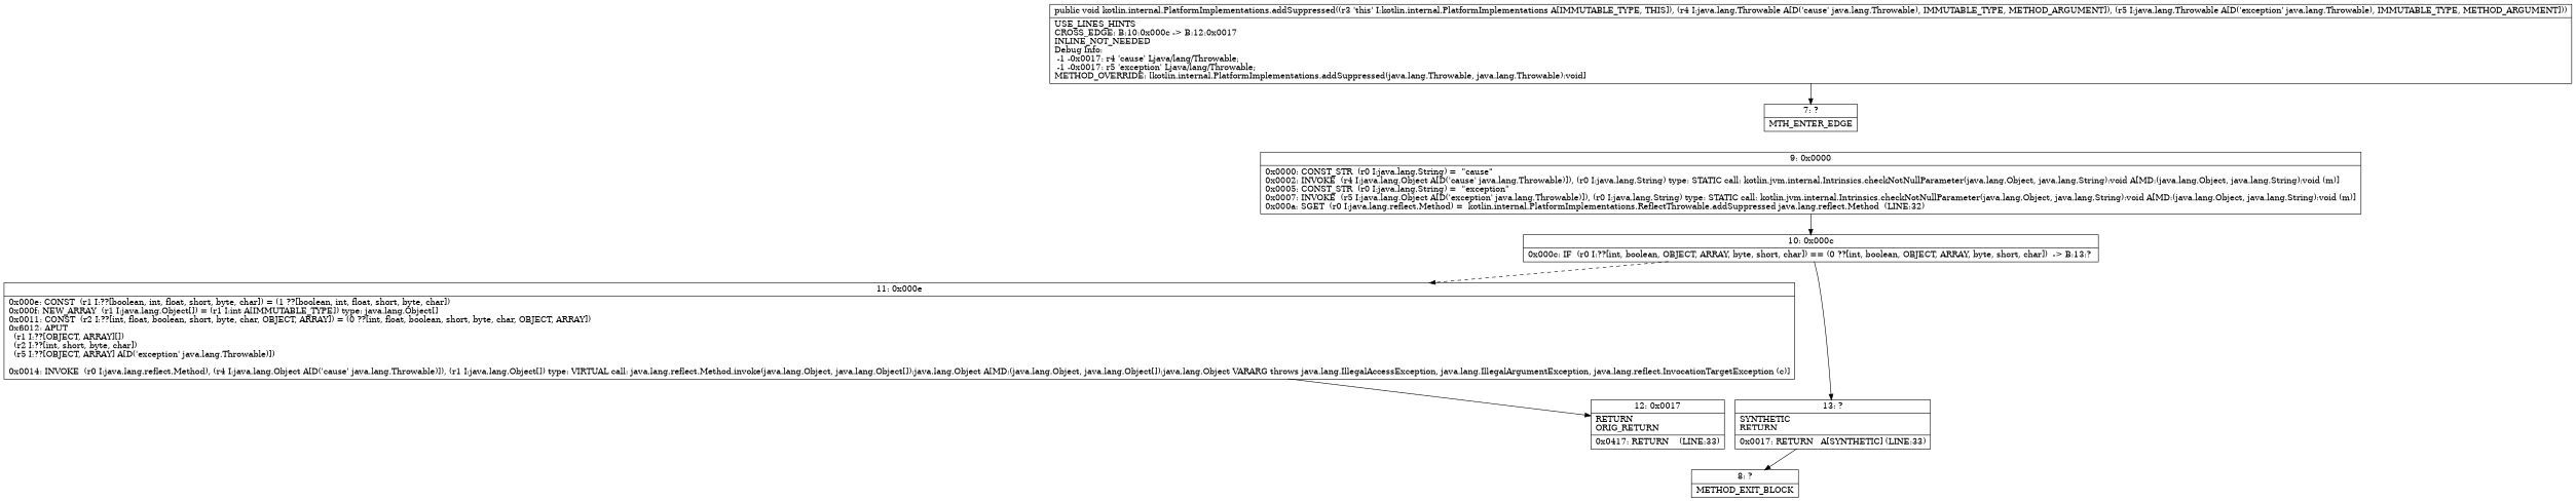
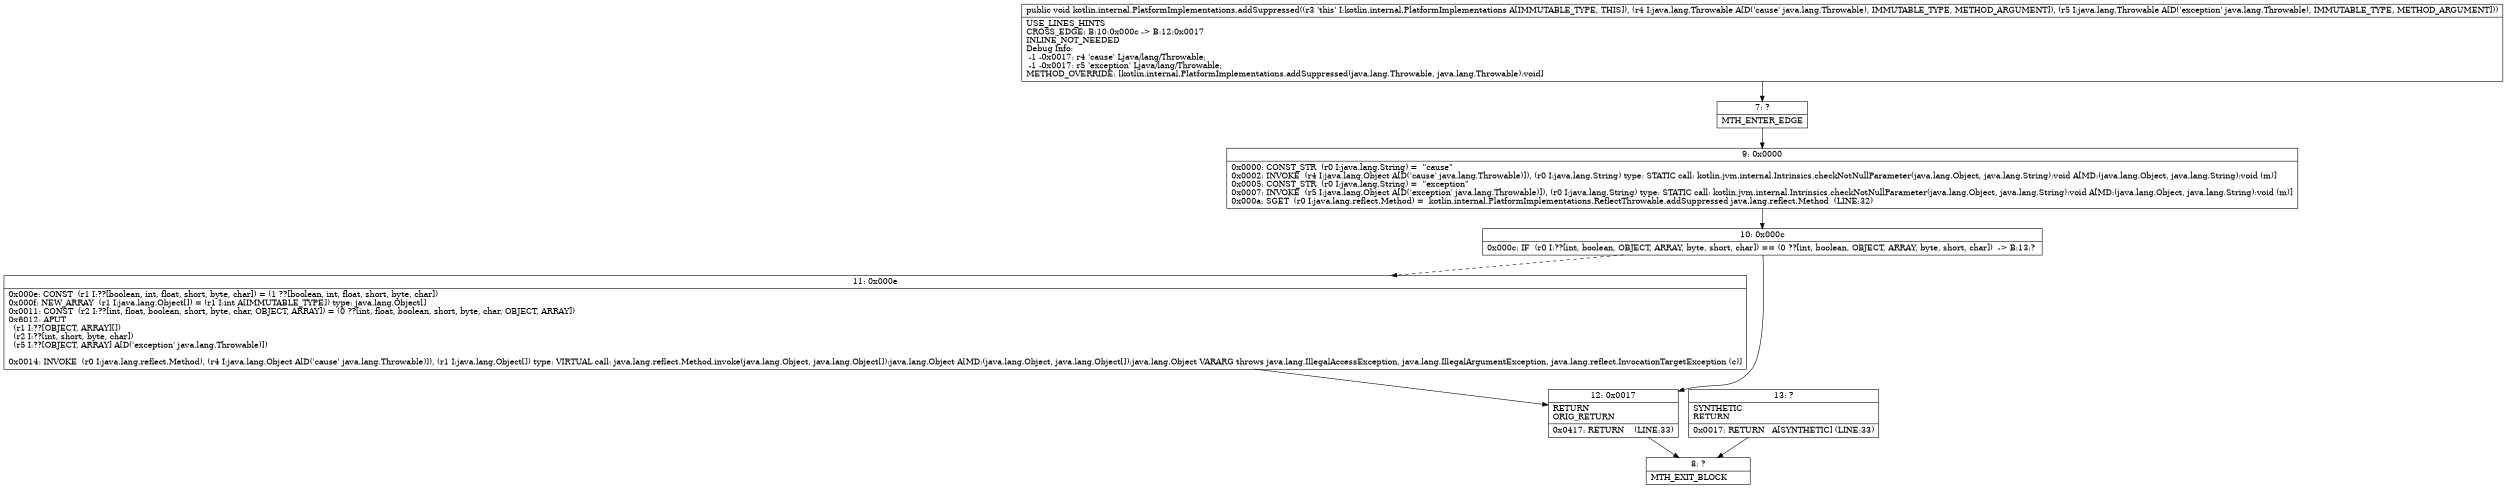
  digraph {
    node [shape=record]
    n1 [label="{7\:\ ?|MTH_ENTER_EDGE\l}"]
    n2 [label="{9\:\ 0x0000|0x0000: CONST_STR  (r0 I:java.lang.String) =  \"cause\" \l0x0002: INVOKE  (r4 I:java.lang.Object A[D('cause' java.lang.Throwable)]), (r0 I:java.lang.String) type: STATIC call: kotlin.jvm.internal.Intrinsics.checkNotNullParameter(java.lang.Object, java.lang.String):void A[MD:(java.lang.Object, java.lang.String):void (m)]\l0x0005: CONST_STR  (r0 I:java.lang.String) =  \"exception\" \l0x0007: INVOKE  (r5 I:java.lang.Object A[D('exception' java.lang.Throwable)]), (r0 I:java.lang.String) type: STATIC call: kotlin.jvm.internal.Intrinsics.checkNotNullParameter(java.lang.Object, java.lang.String):void A[MD:(java.lang.Object, java.lang.String):void (m)]\l0x000a: SGET  (r0 I:java.lang.reflect.Method) =  kotlin.internal.PlatformImplementations.ReflectThrowable.addSuppressed java.lang.reflect.Method  (LINE:32)\l}"]
    n3 [label="{10\:\ 0x000c|0x000c: IF  (r0 I:??[int, boolean, OBJECT, ARRAY, byte, short, char]) == (0 ??[int, boolean, OBJECT, ARRAY, byte, short, char])  \-\> B:13:? \l}"]
    n4 [label="{11\:\ 0x000e|0x000e: CONST  (r1 I:??[boolean, int, float, short, byte, char]) = (1 ??[boolean, int, float, short, byte, char]) \l0x000f: NEW_ARRAY  (r1 I:java.lang.Object[]) = (r1 I:int A[IMMUTABLE_TYPE]) type: java.lang.Object[] \l0x0011: CONST  (r2 I:??[int, float, boolean, short, byte, char, OBJECT, ARRAY]) = (0 ??[int, float, boolean, short, byte, char, OBJECT, ARRAY]) \l0x6012: APUT  \l  (r1 I:??[OBJECT, ARRAY][])\l  (r2 I:??[int, short, byte, char])\l  (r5 I:??[OBJECT, ARRAY] A[D('exception' java.lang.Throwable)])\l \l0x0014: INVOKE  (r0 I:java.lang.reflect.Method), (r4 I:java.lang.Object A[D('cause' java.lang.Throwable)]), (r1 I:java.lang.Object[]) type: VIRTUAL call: java.lang.reflect.Method.invoke(java.lang.Object, java.lang.Object[]):java.lang.Object A[MD:(java.lang.Object, java.lang.Object[]):java.lang.Object VARARG throws java.lang.IllegalAccessException, java.lang.IllegalArgumentException, java.lang.reflect.InvocationTargetException (c)]\l}"]
    n5 [label="{13\:\ ?|SYNTHETIC\lRETURN\l|0x0017: RETURN   A[SYNTHETIC] (LINE:33)\l}"]
    n6 [label="{12\:\ 0x0017|RETURN\lORIG_RETURN\l|0x0417: RETURN    (LINE:33)\l}"]
-   n7 [label="{8\:\ ?|METHOD_EXIT_BLOCK\l}"]
+   n7 [label="{8\:\ ?|MTH_EXIT_BLOCK\l}"]
    n8 [label="{public void kotlin.internal.PlatformImplementations.addSuppressed((r3 'this' I:kotlin.internal.PlatformImplementations A[IMMUTABLE_TYPE, THIS]), (r4 I:java.lang.Throwable A[D('cause' java.lang.Throwable), IMMUTABLE_TYPE, METHOD_ARGUMENT]), (r5 I:java.lang.Throwable A[D('exception' java.lang.Throwable), IMMUTABLE_TYPE, METHOD_ARGUMENT]))  | USE_LINES_HINTS\lCROSS_EDGE: B:10:0x000c \-\> B:12:0x0017\lINLINE_NOT_NEEDED\lDebug Info:\l  \-1 \-0x0017: r4 'cause' Ljava\/lang\/Throwable;\l  \-1 \-0x0017: r5 'exception' Ljava\/lang\/Throwable;\lMETHOD_OVERRIDE: [kotlin.internal.PlatformImplementations.addSuppressed(java.lang.Throwable, java.lang.Throwable):void]\l}"]
+   n1 -> n2
    n2 -> n3
    n3 -> n4 [style=dashed]
-   n3 -> n5
+   n3 -> n6
    n4 -> n6
    n5 -> n7
+   n6 -> n7
    n8 -> n1
  }
